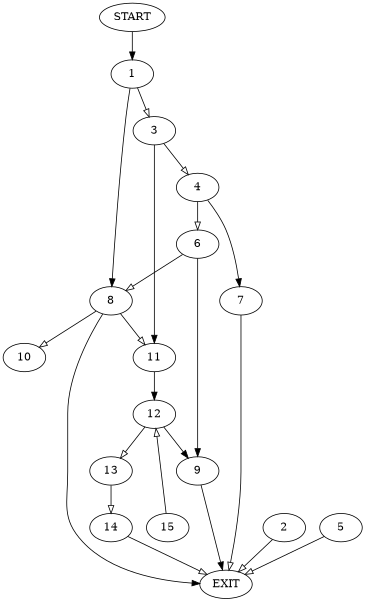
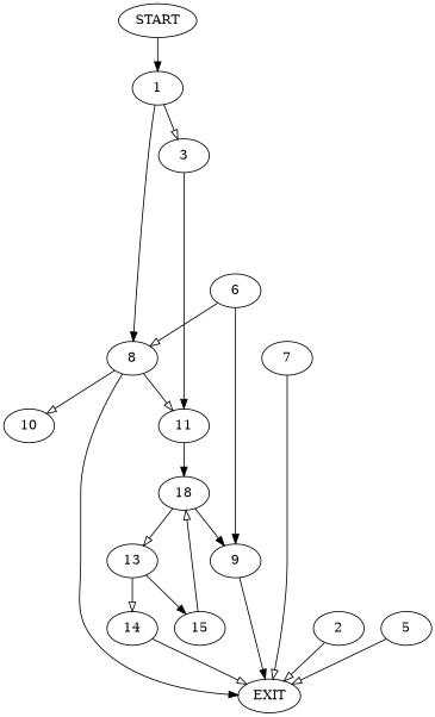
  digraph {
    edge [arrowhead=onormal]
    n1 [label=START]
    1
    3
    8
    n5 [label=EXIT]
    2
-   4
    11
    6
    7
    5
    9
    10
-   12
+   12 [label=18]
    13
    14
    15
    n1 -> 1 [arrowhead=normal]
    1 -> 3
    1 -> 8 [arrowhead=normal]
-   3 -> 4
    3 -> 11 [arrowhead=normal]
    8 -> n5 [arrowhead=normal]
    8 -> 11
    8 -> 10
    2 -> n5
-   4 -> 6
-   4 -> 7 [arrowhead=normal]
    11 -> 12 [arrowhead=normal]
    6 -> 8
    6 -> 9 [arrowhead=normal]
    7 -> n5
    5 -> n5
    9 -> n5 [arrowhead=normal]
    12 -> 9 [arrowhead=normal]
    12 -> 13
    13 -> 14
+   13 -> 15 [arrowhead=normal]
    14 -> n5
    15 -> 12
  }
